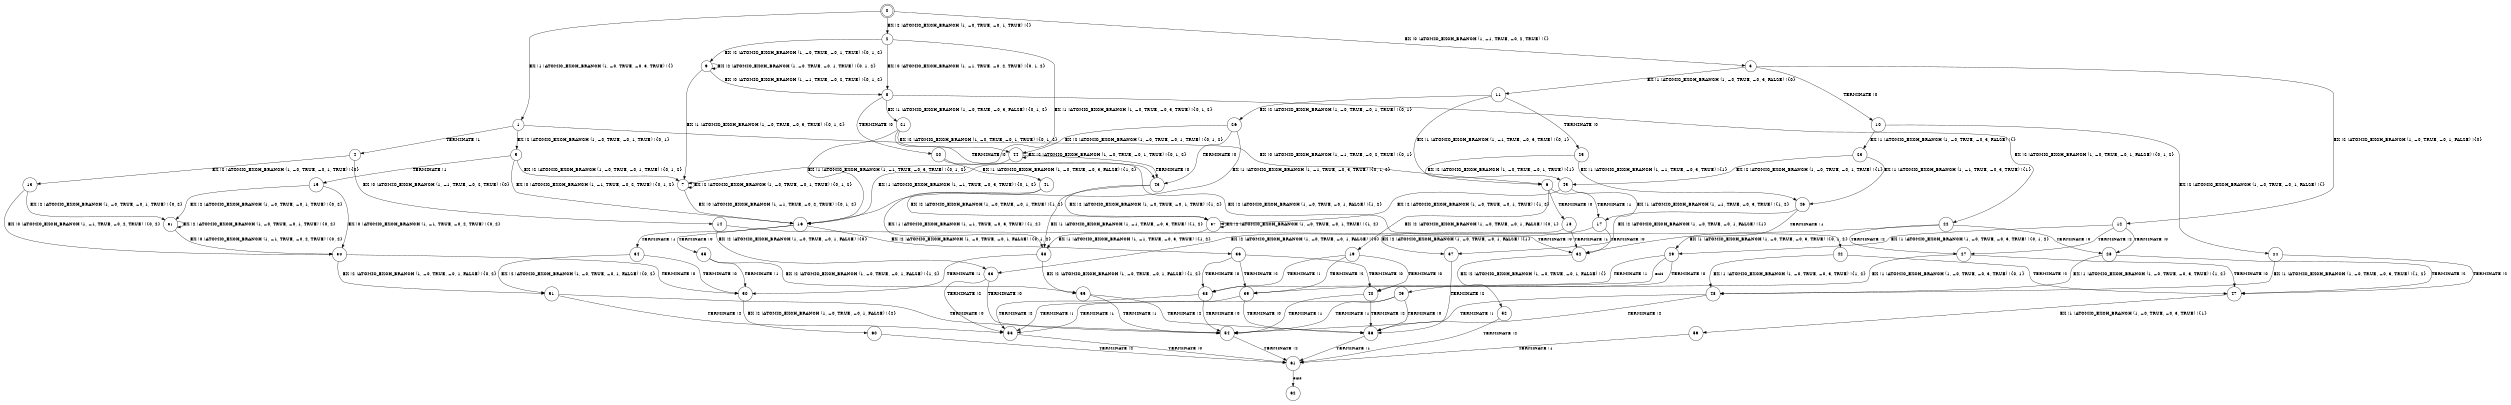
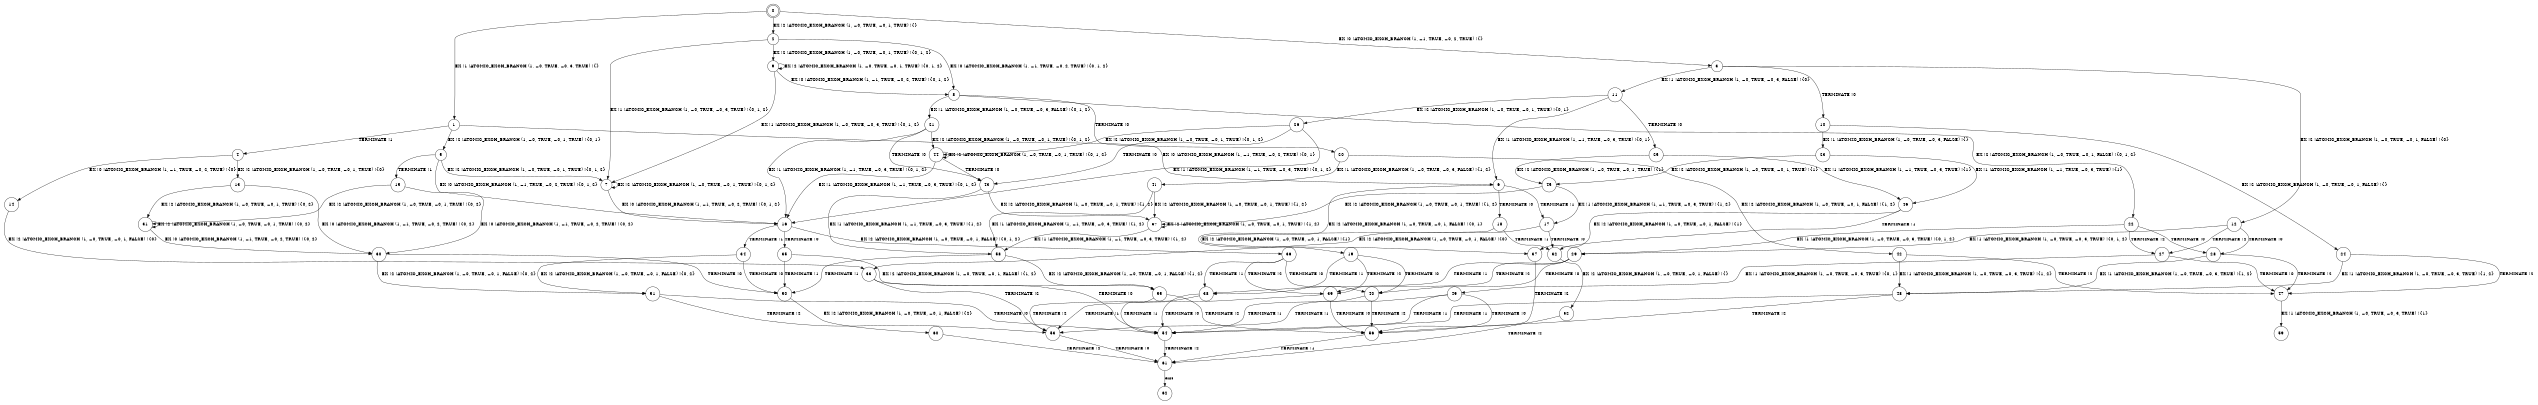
  digraph {
    node [shape=circle]
    0 [peripheries=2]
    1
    2
    3
    4
    5
    6
    7
    8
    9
    10
    11
    12
    13
    14
    15
    16
    17
    18
    19
    20
    21
    22
    23
    24
    25
    26
    27
    28
    29
    30
    31
    32
    33
    34
    35
    36
    37
    38
    39
    40
    41
    42
    43
    44
    45
    46
    47
    48
    49
    50
    51
    52
    53
    54
    55
    56
    57
    58
    59
    60
    61
    62
    0 -> 1 [label="EX !1 !ATOMIC_EXCH_BRANCH (1, +0, TRUE, +0, 3, TRUE) !{}"]
    0 -> 2 [label="EX !2 !ATOMIC_EXCH_BRANCH (1, +0, TRUE, +0, 1, TRUE) !{}"]
    0 -> 3 [label="EX !0 !ATOMIC_EXCH_BRANCH (1, +1, TRUE, +0, 2, TRUE) !{}"]
    1 -> 4 [label="TERMINATE !1"]
    1 -> 5 [label="EX !2 !ATOMIC_EXCH_BRANCH (1, +0, TRUE, +0, 1, TRUE) !{0, 1}"]
    1 -> 6 [label="EX !0 !ATOMIC_EXCH_BRANCH (1, +1, TRUE, +0, 2, TRUE) !{0, 1}"]
    2 -> 7 [label="EX !1 !ATOMIC_EXCH_BRANCH (1, +0, TRUE, +0, 3, TRUE) !{0, 1, 2}"]
    2 -> 8 [label="EX !0 !ATOMIC_EXCH_BRANCH (1, +1, TRUE, +0, 2, TRUE) !{0, 1, 2}"]
    2 -> 9 [label="EX !2 !ATOMIC_EXCH_BRANCH (1, +0, TRUE, +0, 1, TRUE) !{0, 1, 2}"]
    3 -> 10 [label="TERMINATE !0"]
    3 -> 11 [label="EX !1 !ATOMIC_EXCH_BRANCH (1, +0, TRUE, +0, 3, FALSE) !{0}"]
    3 -> 12 [label="EX !2 !ATOMIC_EXCH_BRANCH (1, +0, TRUE, +0, 1, FALSE) !{0}"]
    4 -> 13 [label="EX !2 !ATOMIC_EXCH_BRANCH (1, +0, TRUE, +0, 1, TRUE) !{0}"]
    4 -> 14 [label="EX !0 !ATOMIC_EXCH_BRANCH (1, +1, TRUE, +0, 2, TRUE) !{0}"]
    5 -> 7 [label="EX !2 !ATOMIC_EXCH_BRANCH (1, +0, TRUE, +0, 1, TRUE) !{0, 1, 2}"]
    5 -> 15 [label="TERMINATE !1"]
    5 -> 16 [label="EX !0 !ATOMIC_EXCH_BRANCH (1, +1, TRUE, +0, 2, TRUE) !{0, 1, 2}"]
    6 -> 17 [label="TERMINATE !1"]
    6 -> 18 [label="TERMINATE !0"]
    6 -> 19 [label="EX !2 !ATOMIC_EXCH_BRANCH (1, +0, TRUE, +0, 1, FALSE) !{0, 1}"]
    7 -> 7 [label="EX !2 !ATOMIC_EXCH_BRANCH (1, +0, TRUE, +0, 1, TRUE) !{0, 1, 2}"]
    7 -> 16 [label="EX !0 !ATOMIC_EXCH_BRANCH (1, +1, TRUE, +0, 2, TRUE) !{0, 1, 2}"]
    8 -> 20 [label="TERMINATE !0"]
    8 -> 21 [label="EX !1 !ATOMIC_EXCH_BRANCH (1, +0, TRUE, +0, 3, FALSE) !{0, 1, 2}"]
    8 -> 22 [label="EX !2 !ATOMIC_EXCH_BRANCH (1, +0, TRUE, +0, 1, FALSE) !{0, 1, 2}"]
    9 -> 7 [label="EX !1 !ATOMIC_EXCH_BRANCH (1, +0, TRUE, +0, 3, TRUE) !{0, 1, 2}"]
    9 -> 8 [label="EX !0 !ATOMIC_EXCH_BRANCH (1, +1, TRUE, +0, 2, TRUE) !{0, 1, 2}"]
    9 -> 9 [label="EX !2 !ATOMIC_EXCH_BRANCH (1, +0, TRUE, +0, 1, TRUE) !{0, 1, 2}"]
    10 -> 23 [label="EX !1 !ATOMIC_EXCH_BRANCH (1, +0, TRUE, +0, 3, FALSE) !{}"]
    10 -> 24 [label="EX !2 !ATOMIC_EXCH_BRANCH (1, +0, TRUE, +0, 1, FALSE) !{}"]
    11 -> 6 [label="EX !1 !ATOMIC_EXCH_BRANCH (1, +1, TRUE, +0, 3, TRUE) !{0, 1}"]
    11 -> 25 [label="TERMINATE !0"]
    11 -> 26 [label="EX !2 !ATOMIC_EXCH_BRANCH (1, +0, TRUE, +0, 1, TRUE) !{0, 1}"]
    12 -> 27 [label="TERMINATE !2"]
    12 -> 28 [label="TERMINATE !0"]
    12 -> 29 [label="EX !1 !ATOMIC_EXCH_BRANCH (1, +0, TRUE, +0, 3, TRUE) !{0, 1, 2}"]
    13 -> 30 [label="EX !0 !ATOMIC_EXCH_BRANCH (1, +1, TRUE, +0, 2, TRUE) !{0, 2}"]
    13 -> 31 [label="EX !2 !ATOMIC_EXCH_BRANCH (1, +0, TRUE, +0, 1, TRUE) !{0, 2}"]
-   14 -> 32 [label="TERMINATE !0"]
    14 -> 33 [label="EX !2 !ATOMIC_EXCH_BRANCH (1, +0, TRUE, +0, 1, FALSE) !{0}"]
    15 -> 30 [label="EX !0 !ATOMIC_EXCH_BRANCH (1, +1, TRUE, +0, 2, TRUE) !{0, 2}"]
    15 -> 31 [label="EX !2 !ATOMIC_EXCH_BRANCH (1, +0, TRUE, +0, 1, TRUE) !{0, 2}"]
    16 -> 34 [label="TERMINATE !1"]
    16 -> 35 [label="TERMINATE !0"]
    16 -> 36 [label="EX !2 !ATOMIC_EXCH_BRANCH (1, +0, TRUE, +0, 1, FALSE) !{0, 1, 2}"]
    17 -> 32 [label="TERMINATE !0"]
    17 -> 33 [label="EX !2 !ATOMIC_EXCH_BRANCH (1, +0, TRUE, +0, 1, FALSE) !{0}"]
    18 -> 32 [label="TERMINATE !1"]
    18 -> 37 [label="EX !2 !ATOMIC_EXCH_BRANCH (1, +0, TRUE, +0, 1, FALSE) !{1}"]
    19 -> 38 [label="TERMINATE !1"]
    19 -> 39 [label="TERMINATE !2"]
    19 -> 40 [label="TERMINATE !0"]
    20 -> 41 [label="EX !1 !ATOMIC_EXCH_BRANCH (1, +0, TRUE, +0, 3, FALSE) !{1, 2}"]
    20 -> 42 [label="EX !2 !ATOMIC_EXCH_BRANCH (1, +0, TRUE, +0, 1, FALSE) !{1, 2}"]
    21 -> 16 [label="EX !1 !ATOMIC_EXCH_BRANCH (1, +1, TRUE, +0, 3, TRUE) !{0, 1, 2}"]
    21 -> 43 [label="TERMINATE !0"]
    21 -> 44 [label="EX !2 !ATOMIC_EXCH_BRANCH (1, +0, TRUE, +0, 1, TRUE) !{0, 1, 2}"]
    22 -> 27 [label="TERMINATE !2"]
    22 -> 28 [label="TERMINATE !0"]
    22 -> 29 [label="EX !1 !ATOMIC_EXCH_BRANCH (1, +0, TRUE, +0, 3, TRUE) !{0, 1, 2}"]
    23 -> 45 [label="EX !2 !ATOMIC_EXCH_BRANCH (1, +0, TRUE, +0, 1, TRUE) !{1}"]
    23 -> 46 [label="EX !1 !ATOMIC_EXCH_BRANCH (1, +1, TRUE, +0, 3, TRUE) !{1}"]
    24 -> 47 [label="TERMINATE !2"]
    24 -> 48 [label="EX !1 !ATOMIC_EXCH_BRANCH (1, +0, TRUE, +0, 3, TRUE) !{1, 2}"]
    25 -> 45 [label="EX !2 !ATOMIC_EXCH_BRANCH (1, +0, TRUE, +0, 1, TRUE) !{1}"]
    25 -> 46 [label="EX !1 !ATOMIC_EXCH_BRANCH (1, +1, TRUE, +0, 3, TRUE) !{1}"]
    26 -> 16 [label="EX !1 !ATOMIC_EXCH_BRANCH (1, +1, TRUE, +0, 3, TRUE) !{0, 1, 2}"]
    26 -> 43 [label="TERMINATE !0"]
    26 -> 44 [label="EX !2 !ATOMIC_EXCH_BRANCH (1, +0, TRUE, +0, 1, TRUE) !{0, 1, 2}"]
    27 -> 47 [label="TERMINATE !0"]
    27 -> 49 [label="EX !1 !ATOMIC_EXCH_BRANCH (1, +0, TRUE, +0, 3, TRUE) !{0, 1}"]
    28 -> 47 [label="TERMINATE !2"]
    28 -> 48 [label="EX !1 !ATOMIC_EXCH_BRANCH (1, +0, TRUE, +0, 3, TRUE) !{1, 2}"]
    29 -> 38 [label="TERMINATE !1"]
-   29 -> 39 [label=exit]
+   29 -> 39 [label="TERMINATE !2"]
    29 -> 40 [label="TERMINATE !0"]
    30 -> 50 [label="TERMINATE !0"]
    30 -> 51 [label="EX !2 !ATOMIC_EXCH_BRANCH (1, +0, TRUE, +0, 1, FALSE) !{0, 2}"]
    31 -> 30 [label="EX !0 !ATOMIC_EXCH_BRANCH (1, +1, TRUE, +0, 2, TRUE) !{0, 2}"]
    31 -> 31 [label="EX !2 !ATOMIC_EXCH_BRANCH (1, +0, TRUE, +0, 1, TRUE) !{0, 2}"]
    32 -> 52 [label="EX !2 !ATOMIC_EXCH_BRANCH (1, +0, TRUE, +0, 1, FALSE) !{}"]
    33 -> 53 [label="TERMINATE !2"]
    33 -> 54 [label="TERMINATE !0"]
    34 -> 50 [label="TERMINATE !0"]
    34 -> 51 [label="EX !2 !ATOMIC_EXCH_BRANCH (1, +0, TRUE, +0, 1, FALSE) !{0, 2}"]
    35 -> 50 [label="TERMINATE !1"]
    35 -> 55 [label="EX !2 !ATOMIC_EXCH_BRANCH (1, +0, TRUE, +0, 1, FALSE) !{1, 2}"]
-   36 -> 38 [label="TERMINATE !0"]
+   36 -> 38 [label="TERMINATE !1"]
    36 -> 39 [label="TERMINATE !2"]
    36 -> 40 [label="TERMINATE !0"]
    37 -> 56 [label="TERMINATE !2"]
    38 -> 53 [label="TERMINATE !2"]
    38 -> 54 [label="TERMINATE !0"]
    39 -> 53 [label="TERMINATE !1"]
    39 -> 56 [label="TERMINATE !0"]
    40 -> 54 [label="TERMINATE !1"]
    40 -> 56 [label="TERMINATE !2"]
    41 -> 57 [label="EX !2 !ATOMIC_EXCH_BRANCH (1, +0, TRUE, +0, 1, TRUE) !{1, 2}"]
    41 -> 58 [label="EX !1 !ATOMIC_EXCH_BRANCH (1, +1, TRUE, +0, 3, TRUE) !{1, 2}"]
    42 -> 47 [label="TERMINATE !2"]
    42 -> 48 [label="EX !1 !ATOMIC_EXCH_BRANCH (1, +0, TRUE, +0, 3, TRUE) !{1, 2}"]
    43 -> 57 [label="EX !2 !ATOMIC_EXCH_BRANCH (1, +0, TRUE, +0, 1, TRUE) !{1, 2}"]
    43 -> 58 [label="EX !1 !ATOMIC_EXCH_BRANCH (1, +1, TRUE, +0, 3, TRUE) !{1, 2}"]
    44 -> 16 [label="EX !1 !ATOMIC_EXCH_BRANCH (1, +1, TRUE, +0, 3, TRUE) !{0, 1, 2}"]
    44 -> 43 [label="TERMINATE !0"]
    44 -> 44 [label="EX !2 !ATOMIC_EXCH_BRANCH (1, +0, TRUE, +0, 1, TRUE) !{0, 1, 2}"]
    45 -> 17 [label="EX !1 !ATOMIC_EXCH_BRANCH (1, +1, TRUE, +0, 3, TRUE) !{1, 2}"]
    45 -> 57 [label="EX !2 !ATOMIC_EXCH_BRANCH (1, +0, TRUE, +0, 1, TRUE) !{1, 2}"]
    46 -> 32 [label="TERMINATE !1"]
    46 -> 37 [label="EX !2 !ATOMIC_EXCH_BRANCH (1, +0, TRUE, +0, 1, FALSE) !{1}"]
    47 -> 59 [label="EX !1 !ATOMIC_EXCH_BRANCH (1, +0, TRUE, +0, 3, TRUE) !{1}"]
    48 -> 54 [label="TERMINATE !1"]
    48 -> 56 [label="TERMINATE !2"]
    49 -> 53 [label="TERMINATE !1"]
    49 -> 54 [label="TERMINATE !1"]
    49 -> 56 [label="TERMINATE !0"]
    50 -> 60 [label="EX !2 !ATOMIC_EXCH_BRANCH (1, +0, TRUE, +0, 1, FALSE) !{2}"]
    51 -> 53 [label="TERMINATE !2"]
    51 -> 54 [label="TERMINATE !0"]
    52 -> 61 [label="TERMINATE !2"]
    53 -> 61 [label="TERMINATE !0"]
    54 -> 61 [label="TERMINATE !2"]
    55 -> 54 [label="TERMINATE !1"]
    55 -> 56 [label="TERMINATE !2"]
    56 -> 61 [label="TERMINATE !1"]
    57 -> 57 [label="EX !2 !ATOMIC_EXCH_BRANCH (1, +0, TRUE, +0, 1, TRUE) !{1, 2}"]
    57 -> 58 [label="EX !1 !ATOMIC_EXCH_BRANCH (1, +1, TRUE, +0, 3, TRUE) !{1, 2}"]
    58 -> 50 [label="TERMINATE !1"]
    58 -> 55 [label="EX !2 !ATOMIC_EXCH_BRANCH (1, +0, TRUE, +0, 1, FALSE) !{1, 2}"]
-   59 -> 61 [label="TERMINATE !1"]
    60 -> 61 [label="TERMINATE !2"]
    61 -> 62 [label=exit]
  }
